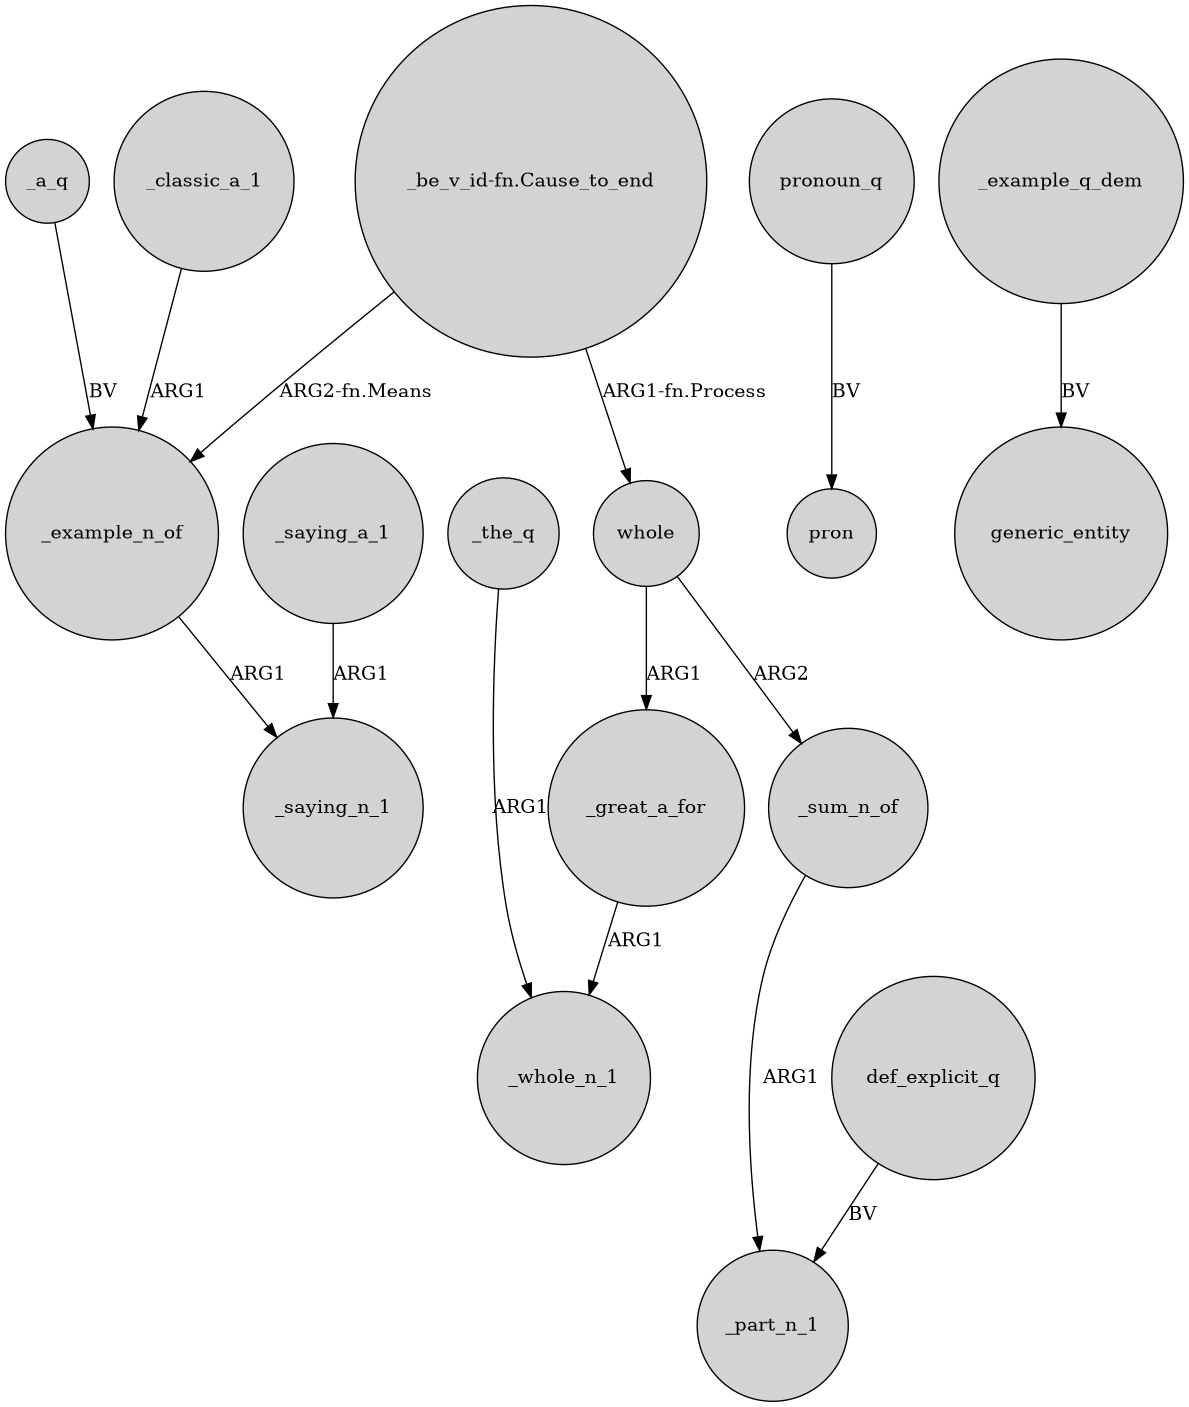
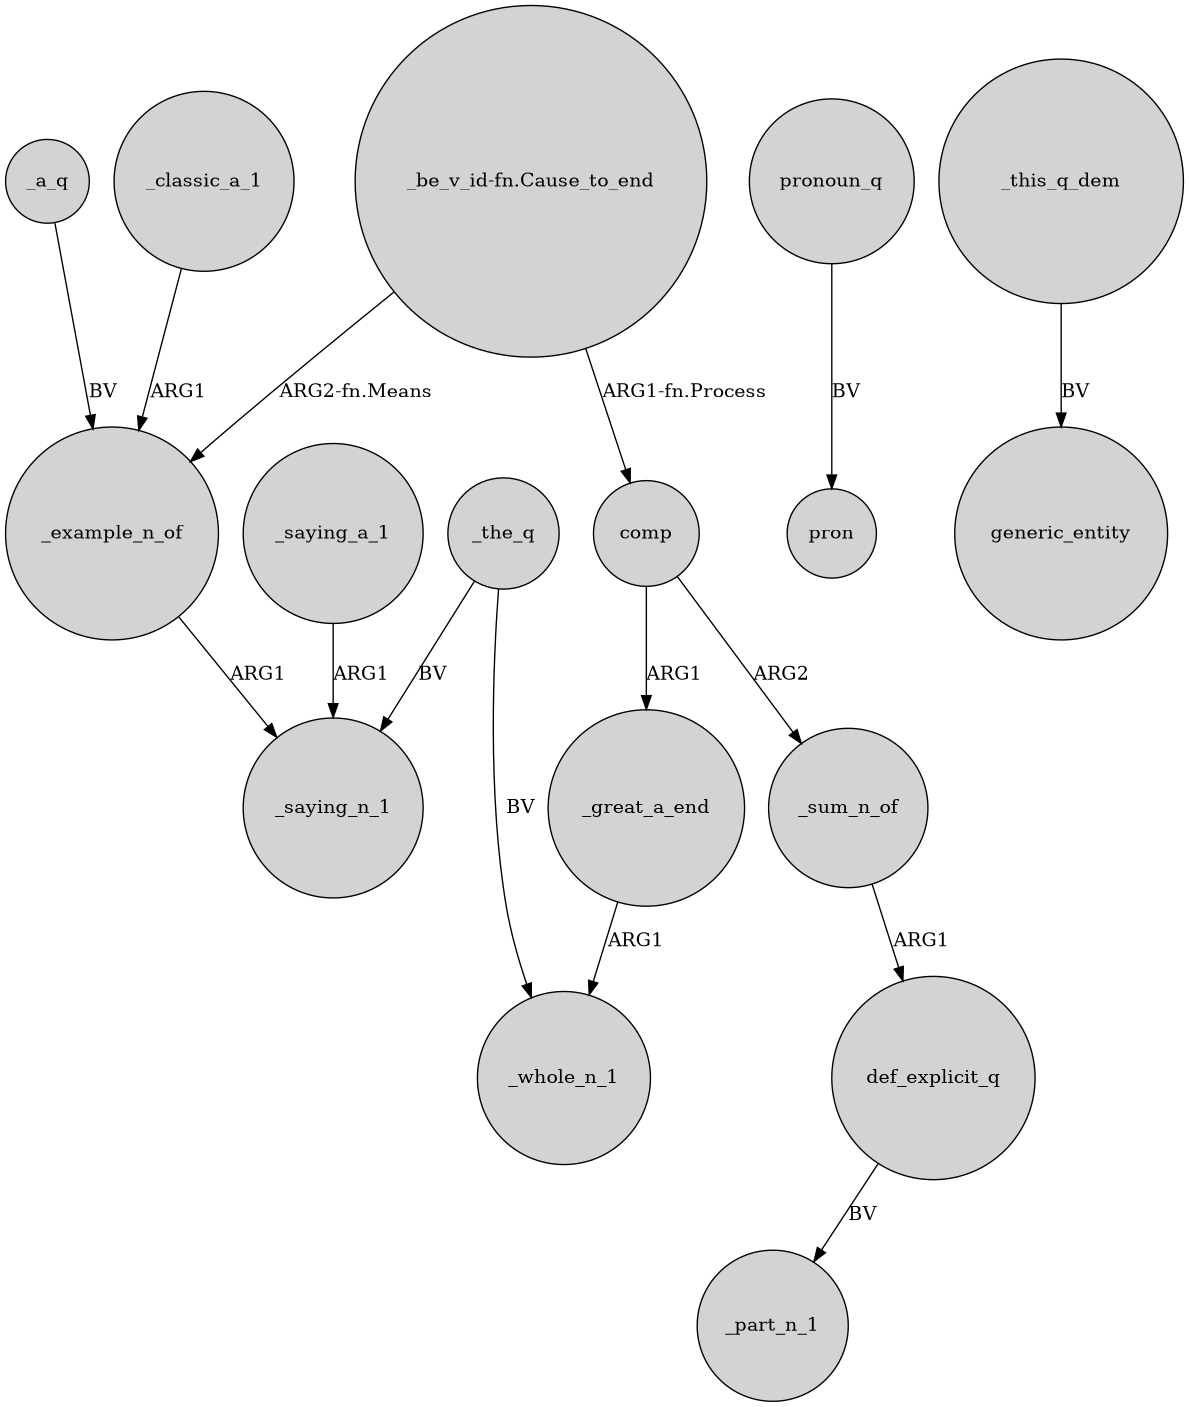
  digraph {
    node [shape=circle style=filled]
    _a_q
    _example_n_of
    _saying_n_1
    _the_q
    _whole_n_1
    _sum_n_of
    _part_n_1
    def_explicit_q
-   _great_a_for
-   comp [label=whole]
+   _great_a_for [label=_great_a_end]
+   comp
    "_be_v_id-fn.Cause_to_end"
    n12 [label=_saying_a_1]
    _classic_a_1
    pronoun_q
    pron
-   _this_q_dem [label=_example_q_dem]
+   _this_q_dem
    generic_entity
    _a_q -> _example_n_of [label=BV]
    _example_n_of -> _saying_n_1 [label=ARG1]
-   _the_q -> _whole_n_1 [label=ARG1]
-   _sum_n_of -> _part_n_1 [label=ARG1]
+   _the_q -> _saying_n_1 [label=BV]
+   _the_q -> _whole_n_1 [label=BV]
+   _sum_n_of -> def_explicit_q [label=ARG1]
    def_explicit_q -> _part_n_1 [label=BV]
    _great_a_for -> _whole_n_1 [label=ARG1]
    comp -> _sum_n_of [label=ARG2]
    comp -> _great_a_for [label=ARG1]
    "_be_v_id-fn.Cause_to_end" -> _example_n_of [label="ARG2-fn.Means"]
    "_be_v_id-fn.Cause_to_end" -> comp [label="ARG1-fn.Process"]
    n12 -> _saying_n_1 [label=ARG1]
    _classic_a_1 -> _example_n_of [label=ARG1]
    pronoun_q -> pron [label=BV]
    _this_q_dem -> generic_entity [label=BV]
  }
